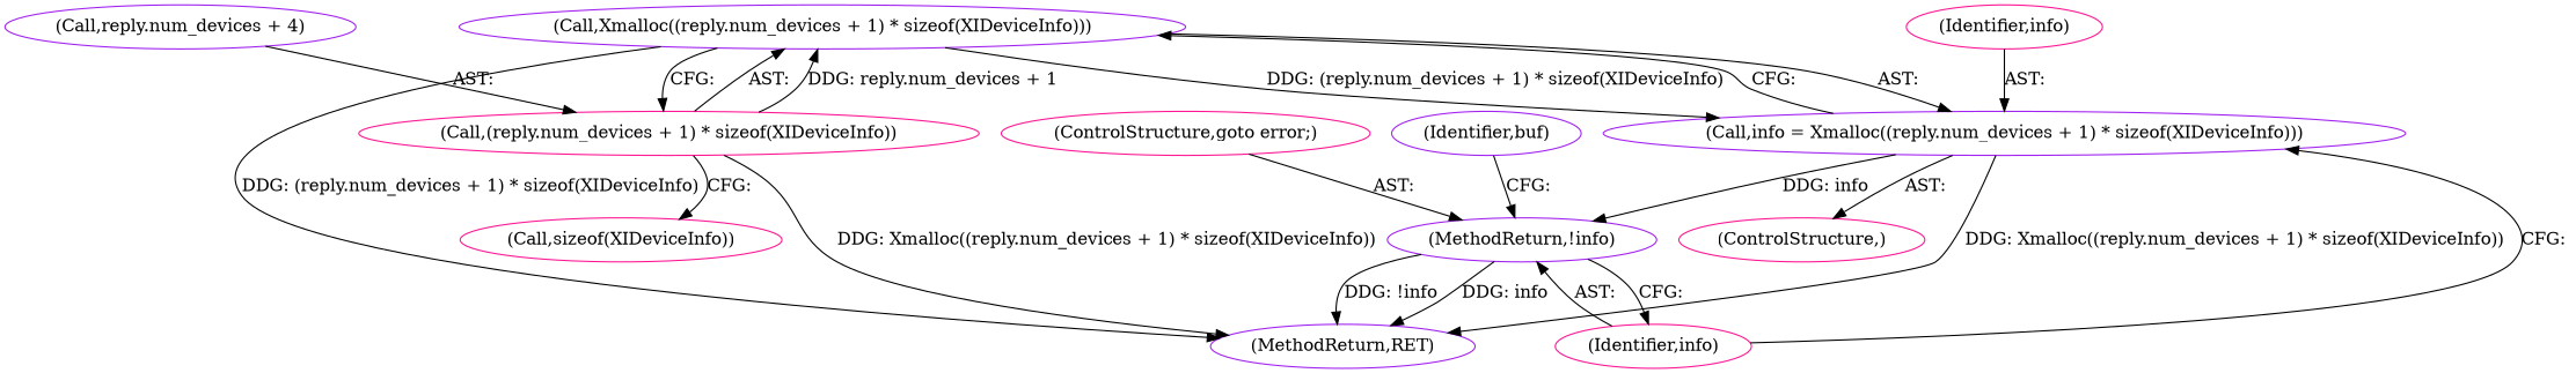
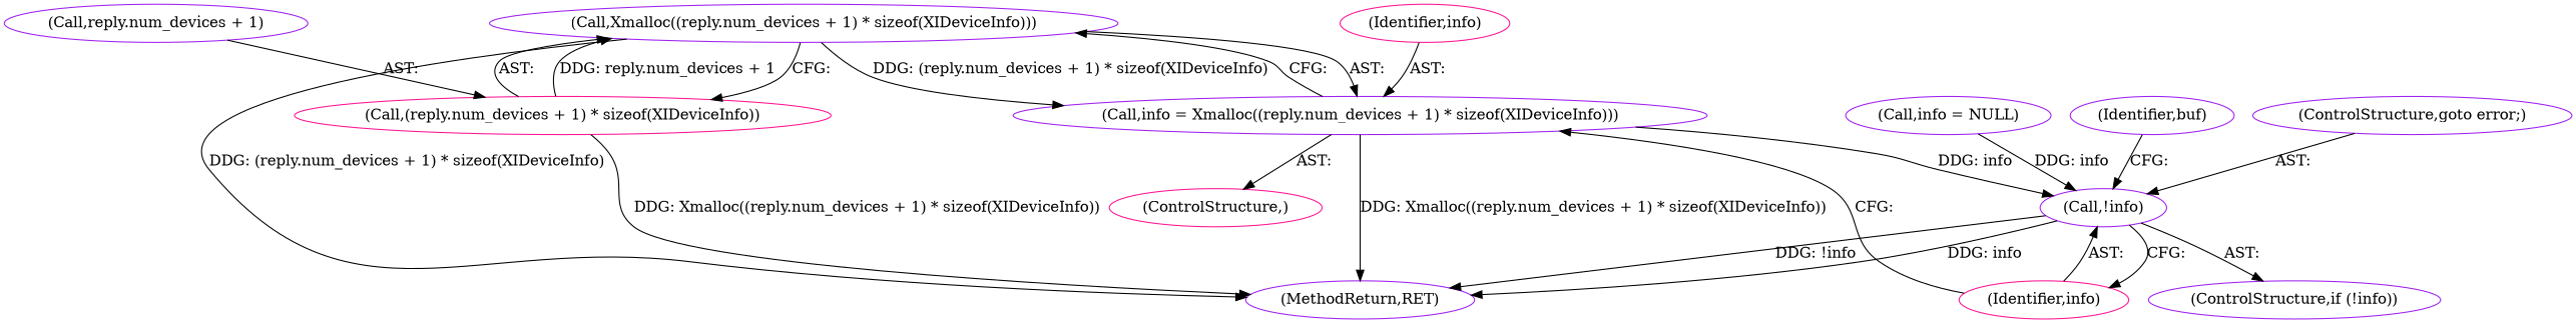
  digraph {
    node [color=purple]
    n1 [label="(Call,Xmalloc((reply.num_devices + 1) * sizeof(XIDeviceInfo)))"]
    n2 [color=deeppink label="(Call,(reply.num_devices + 1) * sizeof(XIDeviceInfo))"]
    n3 [label="(Call,info = Xmalloc((reply.num_devices + 1) * sizeof(XIDeviceInfo)))"]
    n4 [label="(MethodReturn,RET)"]
-   n5 [color=deeppink label="(Call,sizeof(XIDeviceInfo))"]
-   n6 [label="(MethodReturn,!info)"]
+   n6 [label="(Call,!info)"]
    n7 [color=deeppink label="(ControlStructure,)"]
    n8 [color=deeppink label="(Identifier,info)"]
+   n9 [label="(ControlStructure,if (!info))"]
+   n10 [label="(Call,info = NULL)"]
    n11 [color=deeppink label="(Identifier,info)"]
-   n12 [label="(Call,reply.num_devices + 4)"]
+   n12 [label="(Call,reply.num_devices + 1)"]
    n13 [label="(Identifier,buf)"]
-   n14 [color=deeppink label="(ControlStructure,goto error;)"]
+   n14 [label="(ControlStructure,goto error;)"]
    n1 -> n2 [label="CFG: "]
    n1 -> n3 [label="AST: "]
    n1 -> n3 [label="DDG: (reply.num_devices + 1) * sizeof(XIDeviceInfo)"]
    n1 -> n4 [label="DDG: (reply.num_devices + 1) * sizeof(XIDeviceInfo)"]
    n2 -> n1 [label="AST: "]
    n2 -> n1 [label="DDG: reply.num_devices + 1"]
    n2 -> n4 [label="DDG: Xmalloc((reply.num_devices + 1) * sizeof(XIDeviceInfo))"]
-   n2 -> n5 [label="CFG: "]
    n3 -> n1 [label="CFG: "]
    n3 -> n4 [label="DDG: Xmalloc((reply.num_devices + 1) * sizeof(XIDeviceInfo))"]
    n3 -> n6 [label="DDG: info"]
    n3 -> n7 [label="AST: "]
    n6 -> n4 [label="DDG: !info"]
    n6 -> n4 [label="DDG: info"]
    n6 -> n8 [label="CFG: "]
+   n6 -> n9 [label="AST: "]
    n8 -> n3 [label="CFG: "]
    n8 -> n6 [label="AST: "]
+   n10 -> n6 [label="DDG: info"]
    n11 -> n3 [label="AST: "]
    n12 -> n2 [label="AST: "]
    n13 -> n6 [label="CFG: "]
    n14 -> n6 [label="AST: "]
  }
